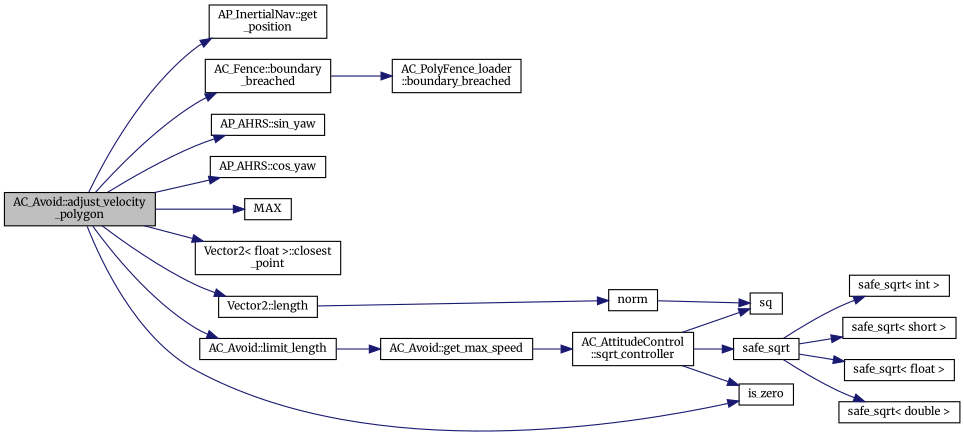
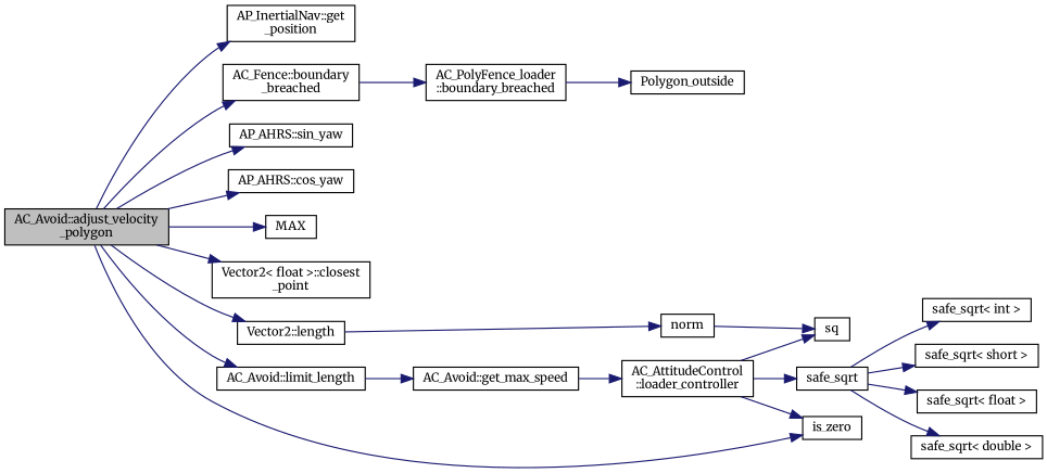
  digraph {
    fontname=Merriweather
    rankdir=LR
    node [color=black fillcolor=white fontname=Merriweather fontsize=10 shape=record style=filled]
    edge [color=midnightblue fontname=Merriweather fontsize=10 labelfontname=Helvetica labelfontsize=10 style=solid]
    n1 [fillcolor=grey75 fontcolor=black height=0.2 label="AC_Avoid::adjust_velocity\l_polygon" width=0.4]
    n2 [height=0.2 label="AP_InertialNav::get\l_position" width=0.4]
    n3 [height=0.2 label="AC_Fence::boundary\l_breached" width=0.4]
    n4 [height=0.2 label="AP_AHRS::sin_yaw" width=0.4]
    n5 [height=0.2 label="AP_AHRS::cos_yaw" width=0.4]
    n6 [height=0.2 label=MAX width=0.4]
    n7 [height=0.2 label="Vector2\< float \>::closest\l_point" width=0.4]
    n8 [height=0.2 label="Vector2::length" width=0.4]
    n9 [height=0.2 label=is_zero width=0.4]
    n10 [height=0.2 label="AC_Avoid::limit_length" width=0.4]
    n11 [height=0.2 label="AC_PolyFence_loader\l::boundary_breached" width=0.4]
    n12 [height=0.2 label=norm width=0.4]
    n13 [height=0.2 label="AC_Avoid::get_max_speed" width=0.4]
+   n14 [height=0.2 label=Polygon_outside width=0.4]
    n15 [height=0.2 label=sq width=0.4]
-   n16 [height=0.2 label="AC_AttitudeControl\l::sqrt_controller" width=0.4]
+   n16 [height=0.2 label="AC_AttitudeControl\l::loader_controller" width=0.4]
    n17 [height=0.2 label=safe_sqrt width=0.4]
    n18 [height=0.2 label="safe_sqrt\< int \>" width=0.4]
    n19 [height=0.2 label="safe_sqrt\< short \>" width=0.4]
    n20 [height=0.2 label="safe_sqrt\< float \>" width=0.4]
    n21 [height=0.2 label="safe_sqrt\< double \>" width=0.4]
    n1 -> n2
    n1 -> n3
    n1 -> n4
    n1 -> n5
    n1 -> n6
    n1 -> n7
    n1 -> n8
    n1 -> n9
    n1 -> n10
    n3 -> n11
    n8 -> n12
    n10 -> n13
+   n11 -> n14
    n12 -> n15
    n13 -> n16
    n16 -> n9
    n16 -> n15
    n16 -> n17
    n17 -> n18
    n17 -> n19
    n17 -> n20
    n17 -> n21
  }
